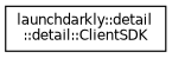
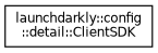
  digraph {
    rankdir=LR
-   n1 [color=black fillcolor=white fontname=Helvetica fontsize=10 height=0.2 label="launchdarkly::detail\l::detail::ClientSDK" shape=record style=filled width=0.4]
+   n1 [color=black fillcolor=white fontname=Helvetica fontsize=10 height=0.2 label="launchdarkly::config\l::detail::ClientSDK" shape=record style=filled width=0.4]
  }
